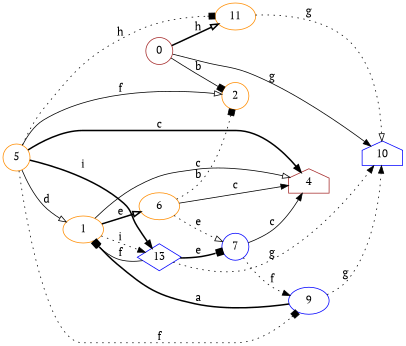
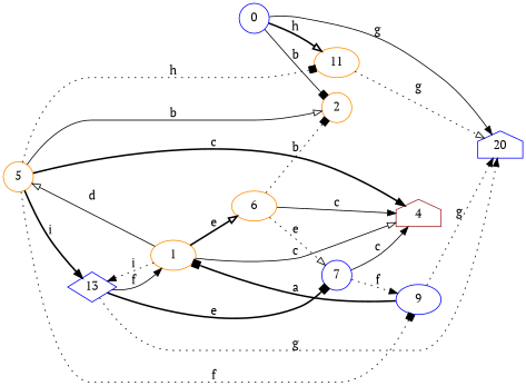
  strict digraph {
    fontname="PT Serif"
    rankdir=LR
    node [color=darkorange fontname="PT Serif" shape=circle]
    edge [arrowhead=normal fontname="PT Serif" style=dotted]
-   0 [color=brown]
+   0 [color=blue]
    2
-   10 [color=blue shape=house]
+   10 [color=blue shape=house label=20]
    11 [shape=ellipse]
    1 [shape=ellipse]
    4 [color=brown shape=house]
    5
    6 [shape=ellipse]
    13 [color=blue shape=diamond]
    9 [color=blue shape=ellipse]
    7 [color=blue]
    0 -> 2 [arrowhead=box label=b style=solid]
    0 -> 10 [label=g style=solid]
    0 -> 11 [arrowhead=onormal label=h style=bold]
    11 -> 10 [arrowhead=onormal label=g]
    1 -> 4 [arrowhead=onormal label=c style=solid]
-   5 -> 1 [arrowhead=onormal label=d style=solid]
+   1 -> 5 [arrowhead=onormal label=d style=solid]
    1 -> 6 [arrowhead=onormal label=e style=bold]
    1 -> 13 [label=i]
-   5 -> 2 [arrowhead=onormal label=f style=solid]
+   5 -> 2 [arrowhead=onormal label=b style=solid]
    5 -> 11 [arrowhead=box label=h]
    5 -> 4 [label=c style=bold]
    5 -> 13 [label=i style=bold]
    5 -> 9 [arrowhead=box label=f]
    6 -> 2 [arrowhead=box label=b]
    6 -> 4 [label=c style=solid]
    6 -> 7 [arrowhead=onormal label=e]
    13 -> 10 [label=g]
    13 -> 1 [label=f style=solid]
    13 -> 7 [arrowhead=box label=e style=bold]
    9 -> 10 [label=g]
    9 -> 1 [arrowhead=box label=a style=bold]
    7 -> 4 [label=c style=solid]
    7 -> 9 [label=f]
  }
